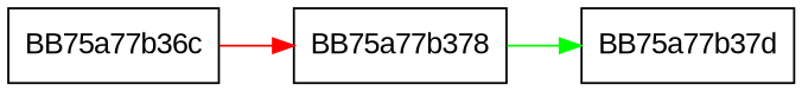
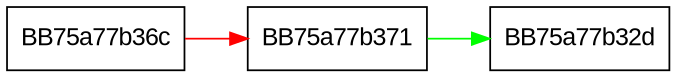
  digraph {
    fontname="Liberation Sans"
    rankdir=LR
    splines=ortho
    node [fontname="Liberation Sans" shape=box]
    edge [fontname="Liberation Sans"]
    BB75a77b36c
-   BB75a77b378
-   BB75a77b37d
+   BB75a77b378 [label=BB75a77b371]
+   BB75a77b37d [label=BB75a77b32d]
    BB75a77b36c -> BB75a77b378 [color=red]
    BB75a77b378 -> BB75a77b37d [color=green]
  }
